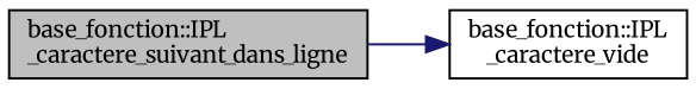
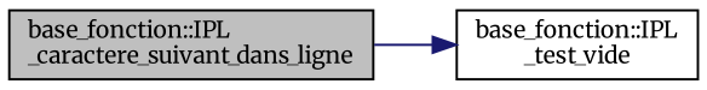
  digraph {
    rankdir=LR
    fontname=Merriweather
    node [color=black fontname=Merriweather fontsize=10 shape=record style=filled]
    n1 [fillcolor=grey75 fontcolor=black height=0.2 label="base_fonction::IPL\l_caractere_suivant_dans_ligne" width=0.4]
-   n2 [fillcolor=white height=0.2 label="base_fonction::IPL\l_caractere_vide" width=0.4]
+   n2 [fillcolor=white height=0.2 label="base_fonction::IPL\l_test_vide" width=0.4]
    n1 -> n2 [color=midnightblue fontname=Merriweather fontsize=10 labelfontname=Helvetica labelfontsize=10 style=solid]
  }
